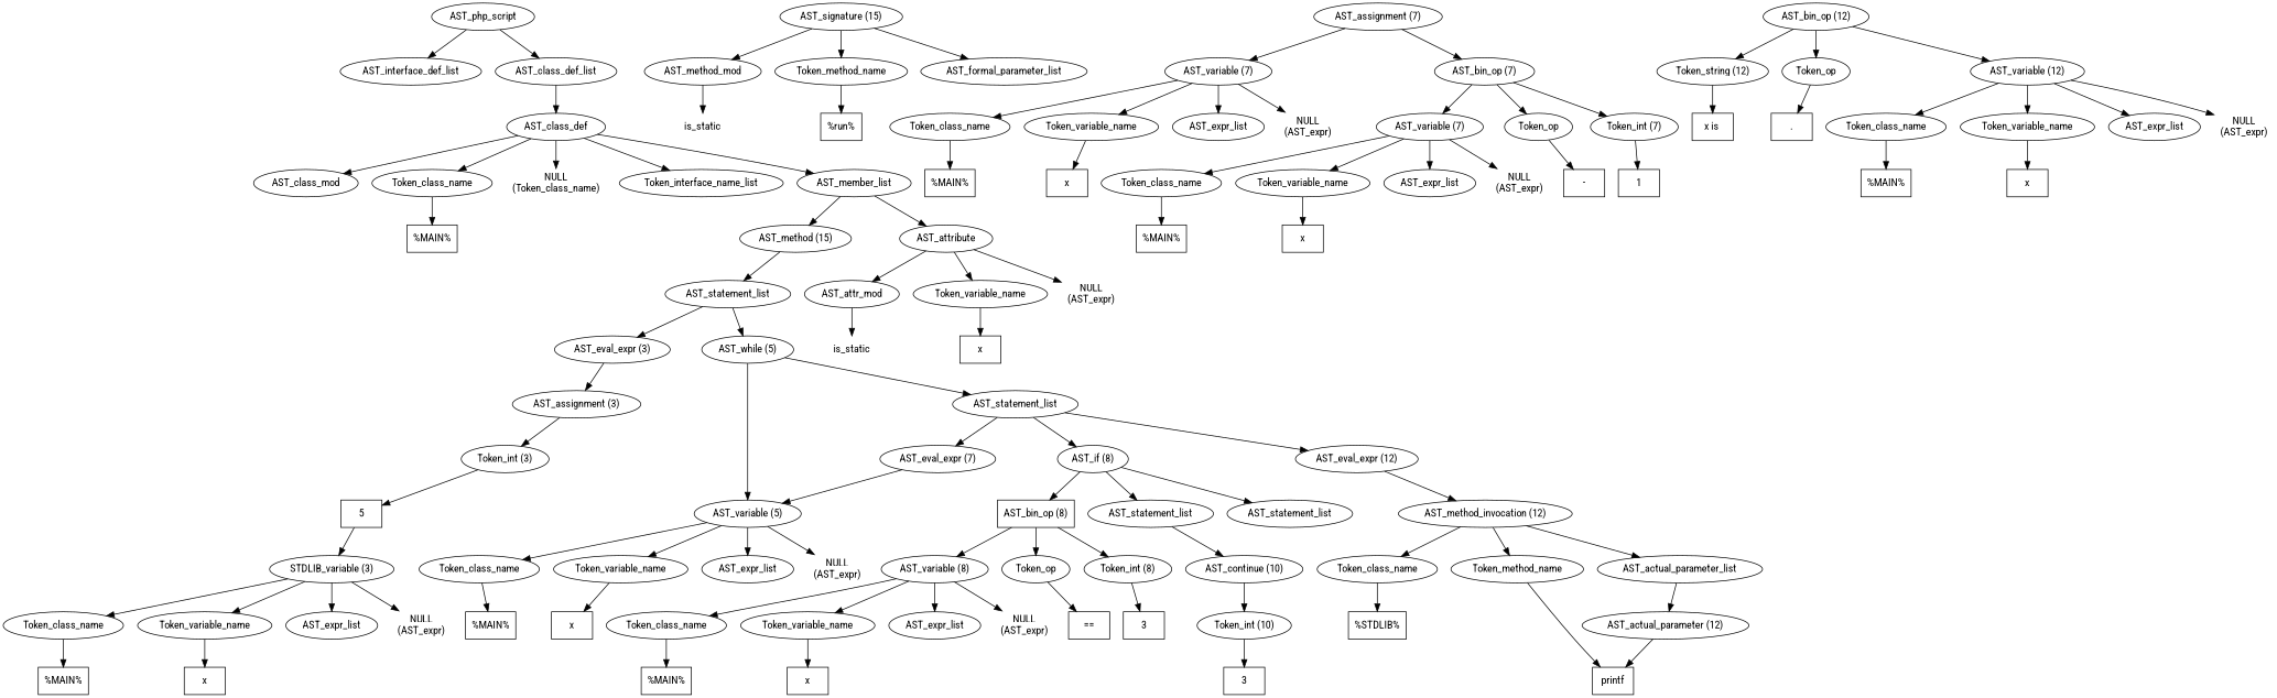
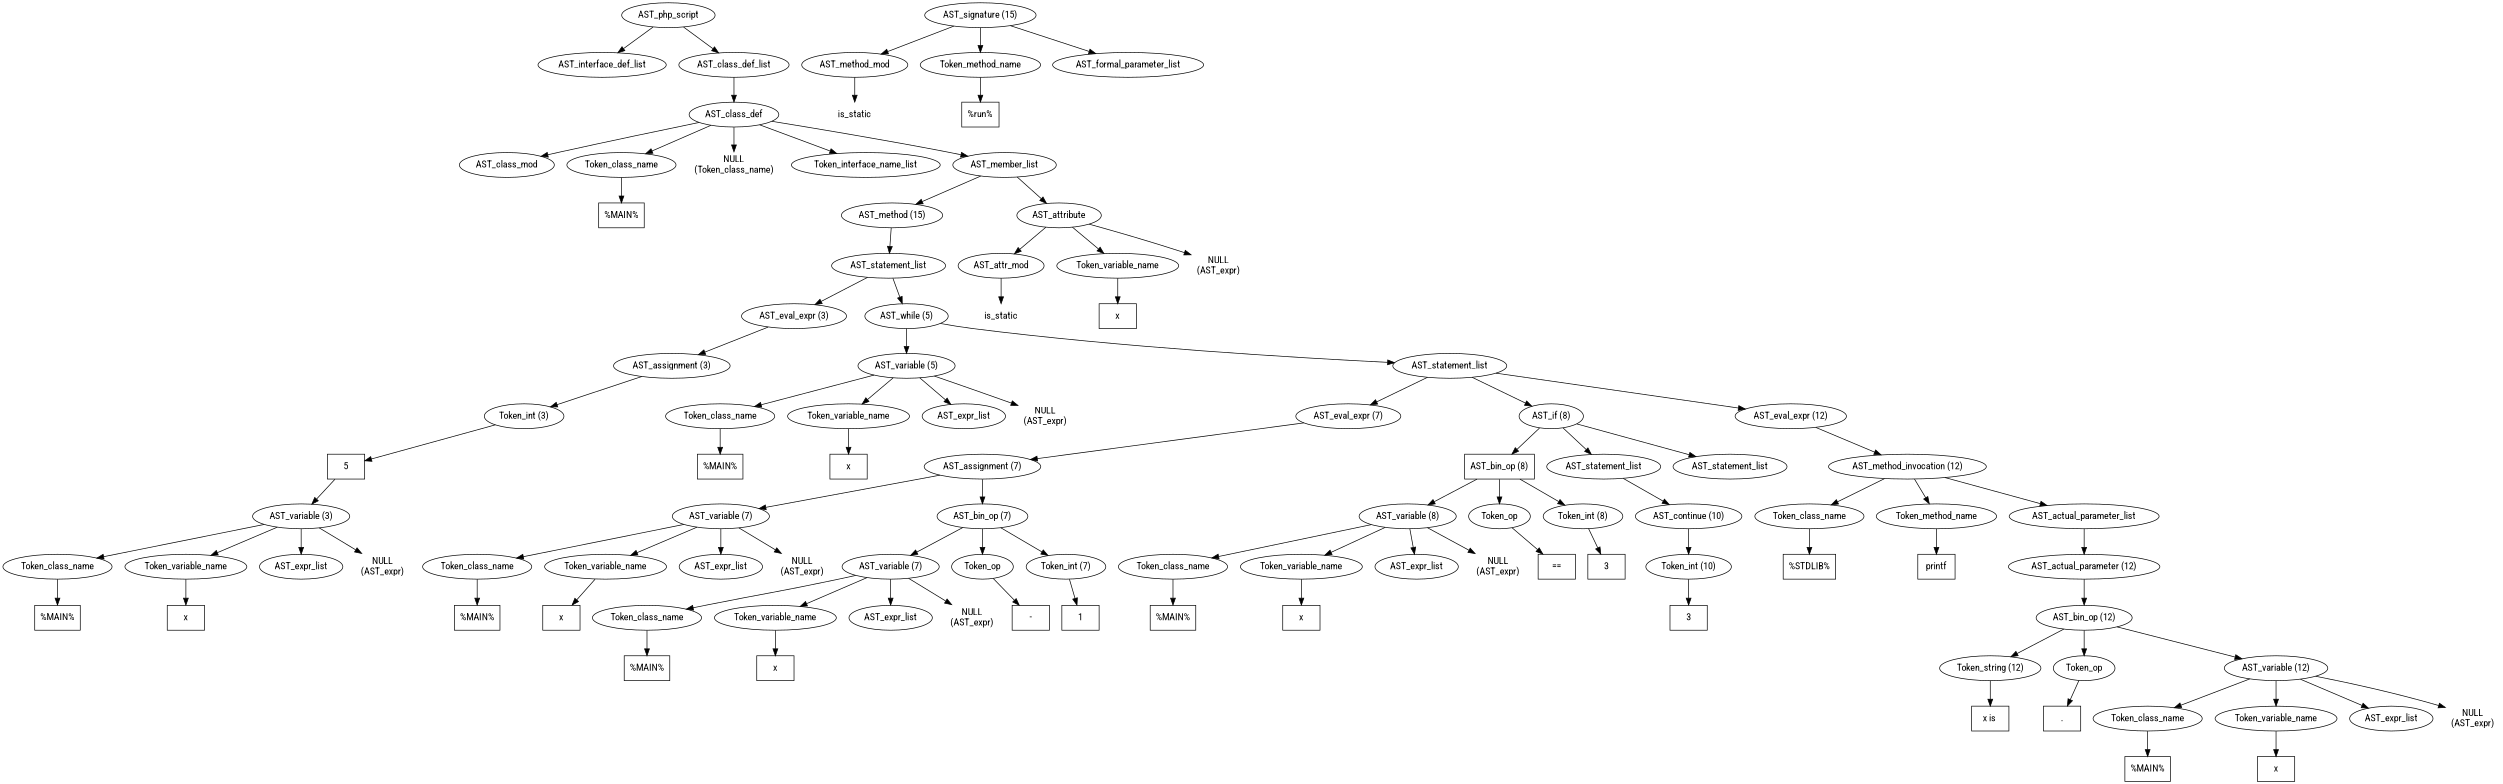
  digraph {
    fontname="Roboto Condensed"
    node [fontname="Roboto Condensed"]
    edge [fontname="Roboto Condensed"]
    n1 [label=AST_php_script]
    n2 [label=AST_interface_def_list]
    n3 [label=AST_class_def_list]
    n4 [label=AST_class_def]
    n5 [label=AST_class_mod]
    n6 [label=Token_class_name]
    n7 [label="NULL\n(Token_class_name)" shape=plaintext]
    n8 [label=Token_interface_name_list]
    n9 [label=AST_member_list]
    n10 [label="%MAIN%" shape=box]
    n11 [label="AST_method (15)"]
    n12 [label=AST_attribute]
    n13 [label=AST_statement_list]
    n14 [label=AST_attr_mod]
    n15 [label=Token_variable_name]
    n16 [label="NULL\n(AST_expr)" shape=plaintext]
    n17 [label="AST_signature (15)"]
    n18 [label=AST_method_mod]
    n19 [label=Token_method_name]
    n20 [label=AST_formal_parameter_list]
    n21 [label="AST_eval_expr (3)"]
    n22 [label="AST_while (5)"]
    n23 [label=is_static shape=plaintext]
    n24 [label="%run%" shape=box]
    n25 [label="AST_assignment (3)"]
    n26 [label="AST_variable (5)"]
    n27 [label=AST_statement_list]
    n28 [label="Token_int (3)"]
-   n29 [label="STDLIB_variable (3)"]
+   n29 [label="AST_variable (3)"]
    n30 [label=Token_class_name]
    n31 [label=Token_variable_name]
    n32 [label=AST_expr_list]
    n33 [label="NULL\n(AST_expr)" shape=plaintext]
    n34 [label=5 shape=box]
    n35 [label="%MAIN%" shape=box]
    n36 [label=x shape=box]
    n37 [label=Token_class_name]
    n38 [label=Token_variable_name]
    n39 [label=AST_expr_list]
    n40 [label="NULL\n(AST_expr)" shape=plaintext]
    n41 [label="AST_eval_expr (7)"]
    n42 [label="AST_if (8)"]
    n43 [label="AST_eval_expr (12)"]
    n44 [label="%MAIN%" shape=box]
    n45 [label=x shape=box]
    n46 [label="AST_assignment (7)"]
    n47 [label="AST_bin_op (8)" shape=box]
    n48 [label=AST_statement_list]
    n49 [label=AST_statement_list]
    n50 [label="AST_method_invocation (12)"]
    n51 [label="AST_variable (7)"]
    n52 [label="AST_bin_op (7)"]
    n53 [label=Token_class_name]
    n54 [label=Token_variable_name]
    n55 [label=AST_expr_list]
    n56 [label="NULL\n(AST_expr)" shape=plaintext]
    n57 [label="AST_variable (7)"]
    n58 [label=Token_op]
    n59 [label="Token_int (7)"]
    n60 [label="%MAIN%" shape=box]
    n61 [label=x shape=box]
    n62 [label=Token_class_name]
    n63 [label=Token_variable_name]
    n64 [label=AST_expr_list]
    n65 [label="NULL\n(AST_expr)" shape=plaintext]
    n66 [label="-" shape=box]
    n67 [label=1 shape=box]
    n68 [label="%MAIN%" shape=box]
    n69 [label=x shape=box]
    n70 [label="AST_variable (8)"]
    n71 [label=Token_op]
    n72 [label="Token_int (8)"]
    n73 [label="AST_continue (10)"]
    n74 [label=Token_class_name]
    n75 [label=Token_variable_name]
    n76 [label=AST_expr_list]
    n77 [label="NULL\n(AST_expr)" shape=plaintext]
    n78 [label="==" shape=box]
    n79 [label=3 shape=box]
    n80 [label="%MAIN%" shape=box]
    n81 [label=x shape=box]
    n82 [label="Token_int (10)"]
    n83 [label=3 shape=box]
    n84 [label=Token_class_name]
    n85 [label=Token_method_name]
    n86 [label=AST_actual_parameter_list]
    n87 [label="%STDLIB%" shape=box]
    n88 [label=printf shape=box]
    n89 [label="AST_actual_parameter (12)"]
    n90 [label="AST_bin_op (12)"]
    n91 [label="Token_string (12)"]
    n92 [label=Token_op]
    n93 [label="AST_variable (12)"]
    n94 [label="x is " shape=box]
    n95 [label="." shape=box]
    n96 [label=Token_class_name]
    n97 [label=Token_variable_name]
    n98 [label=AST_expr_list]
    n99 [label="NULL\n(AST_expr)" shape=plaintext]
    n100 [label="%MAIN%" shape=box]
    n101 [label=x shape=box]
    n102 [label=is_static shape=plaintext]
    n103 [label=x shape=box]
    n1 -> n2
    n1 -> n3
    n3 -> n4
    n4 -> n5
    n4 -> n6
    n4 -> n7
    n4 -> n8
    n4 -> n9
    n6 -> n10
    n9 -> n11
    n9 -> n12
    n11 -> n13
    n12 -> n14
    n12 -> n15
    n12 -> n16
    n13 -> n21
    n13 -> n22
    n14 -> n102
    n15 -> n103
    n17 -> n18
    n17 -> n19
    n17 -> n20
    n18 -> n23
    n19 -> n24
    n21 -> n25
    n22 -> n26
    n22 -> n27
    n25 -> n28
    n26 -> n37
    n26 -> n38
    n26 -> n39
    n26 -> n40
    n27 -> n41
    n27 -> n42
    n27 -> n43
    n28 -> n34
    n29 -> n30
    n29 -> n31
    n29 -> n32
    n29 -> n33
    n30 -> n35
    n31 -> n36
    n34 -> n29
    n37 -> n44
    n38 -> n45
-   n41 -> n26
+   n41 -> n46
    n42 -> n47
    n42 -> n48
    n42 -> n49
    n43 -> n50
    n46 -> n51
    n46 -> n52
    n47 -> n70
    n47 -> n71
    n47 -> n72
    n48 -> n73
    n50 -> n84
    n50 -> n85
    n50 -> n86
    n51 -> n53
    n51 -> n54
    n51 -> n55
    n51 -> n56
    n52 -> n57
    n52 -> n58
    n52 -> n59
    n53 -> n60
    n54 -> n61
    n57 -> n62
    n57 -> n63
    n57 -> n64
    n57 -> n65
    n58 -> n66
    n59 -> n67
    n62 -> n68
    n63 -> n69
    n70 -> n74
    n70 -> n75
    n70 -> n76
    n70 -> n77
    n71 -> n78
    n72 -> n79
    n73 -> n82
    n74 -> n80
    n75 -> n81
    n82 -> n83
    n84 -> n87
    n85 -> n88
    n86 -> n89
-   n89 -> n88
+   n89 -> n90
    n90 -> n91
    n90 -> n92
    n90 -> n93
    n91 -> n94
    n92 -> n95
    n93 -> n96
    n93 -> n97
    n93 -> n98
    n93 -> n99
    n96 -> n100
    n97 -> n101
  }
